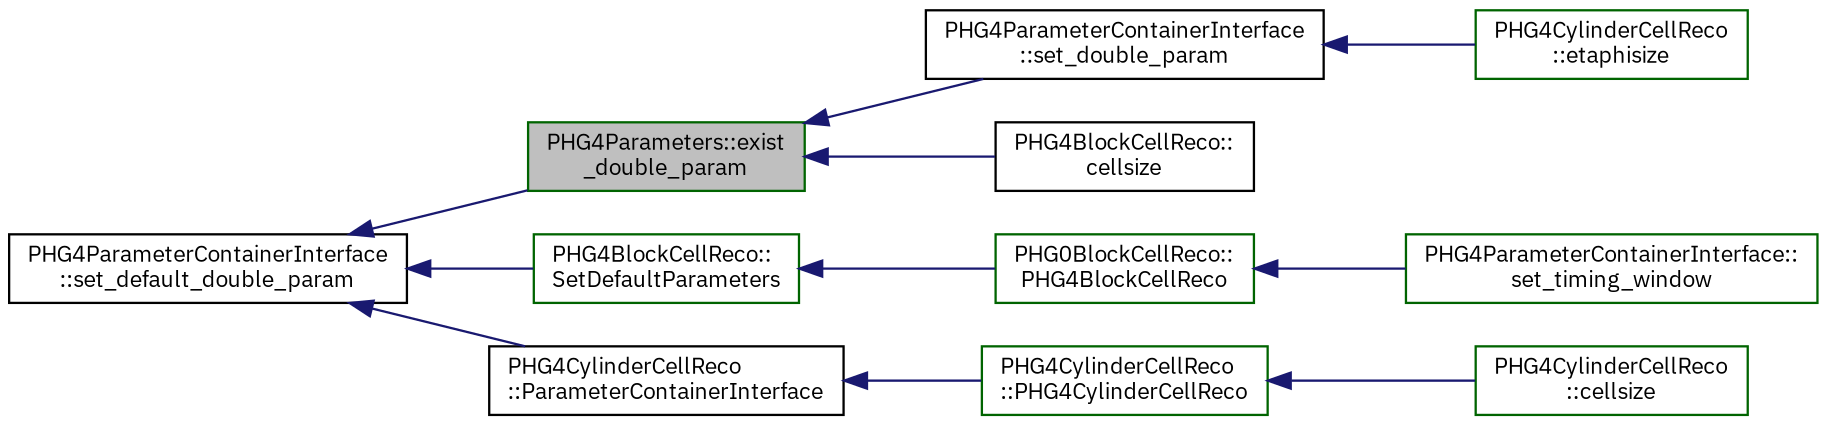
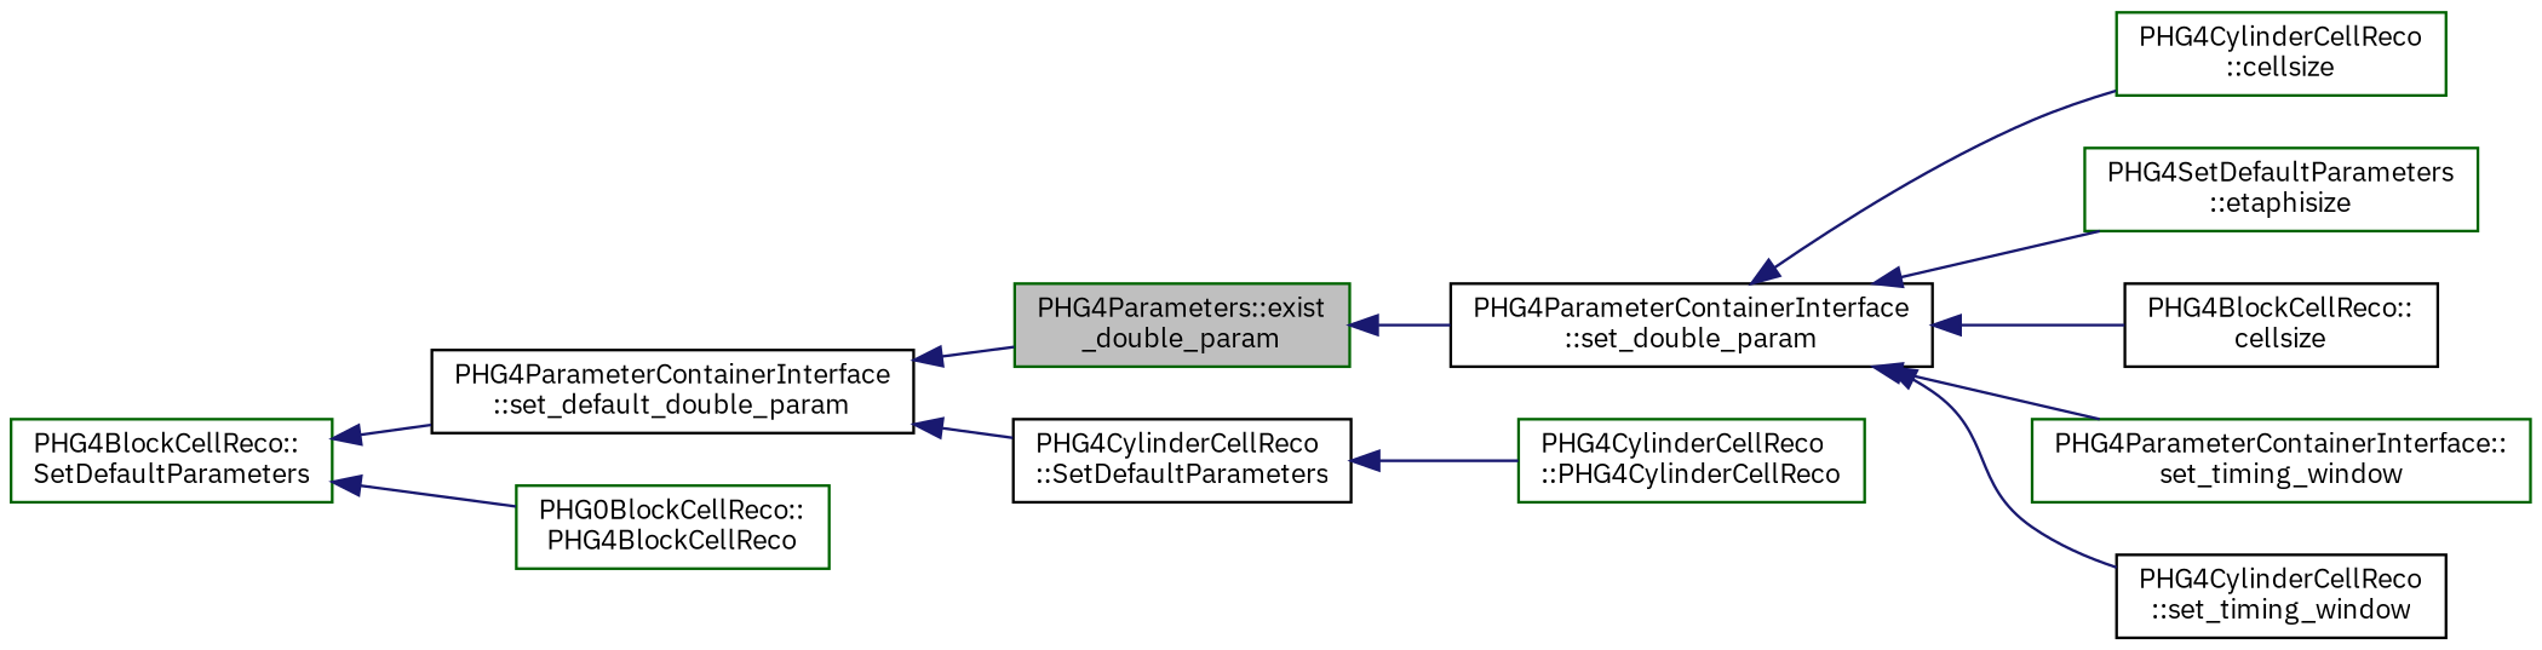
  digraph {
    fontname="IBM Plex Sans"
    rankdir=LR
    node [color=darkgreen fontname="IBM Plex Sans" fontsize=10 shape=record]
    edge [color=midnightblue dir=back fontname="IBM Plex Sans" fontsize=10 labelfontname=FreeSans labelfontsize=10 style=solid]
    n1 [fillcolor=grey75 fontcolor=black height=0.2 label="PHG4Parameters::exist\l_double_param" style=filled width=0.4]
    n2 [color=black height=0.2 label="PHG4ParameterContainerInterface\l::set_double_param" width=0.4]
    n3 [color=black height=0.2 label="PHG4ParameterContainerInterface\l::set_default_double_param" width=0.4]
    n4 [height=0.2 label="PHG4BlockCellReco::\lSetDefaultParameters" width=0.4]
-   n5 [color=black height=0.2 label="PHG4CylinderCellReco\l::ParameterContainerInterface" width=0.4]
+   n5 [color=black height=0.2 label="PHG4CylinderCellReco\l::SetDefaultParameters" width=0.4]
    n6 [height=0.2 label="PHG4CylinderCellReco\l::cellsize" width=0.4]
-   n7 [height=0.2 label="PHG4CylinderCellReco\l::etaphisize" width=0.4]
+   n7 [height=0.2 label="PHG4SetDefaultParameters\l::etaphisize" width=0.4]
    n8 [color=black height=0.2 label="PHG4BlockCellReco::\lcellsize" width=0.4]
    n9 [height=0.2 label="PHG4ParameterContainerInterface::\lset_timing_window" width=0.4]
+   n10 [color=black height=0.2 label="PHG4CylinderCellReco\l::set_timing_window" width=0.4]
    n11 [height=0.2 label="PHG0BlockCellReco::\lPHG4BlockCellReco" width=0.4]
    n12 [height=0.2 label="PHG4CylinderCellReco\l::PHG4CylinderCellReco" width=0.4]
    n1 -> n2
-   n12 -> n6
+   n2 -> n6
    n2 -> n7
-   n1 -> n8
-   n11 -> n9
+   n2 -> n8
+   n2 -> n9
+   n2 -> n10
    n3 -> n1
-   n3 -> n4
+   n4 -> n3
    n3 -> n5
    n4 -> n11
    n5 -> n12
  }
